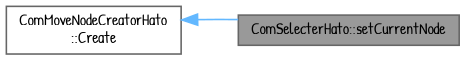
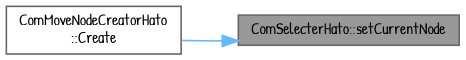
  digraph {
    rankdir=RL
    fontname="Patrick Hand"
    node [fontname="Patrick Hand" fontsize=10 shape=box style=filled]
    n1 [color=gray40 fillcolor=grey60 fontcolor=black height=0.2 label="ComSelecterHato::setCurrentNode" width=0.4]
    n2 [color=grey40 fillcolor=white height=0.2 label="ComMoveNodeCreatorHato\l::Create" width=0.4]
-   n2 -> n1 [color=steelblue1 dir=back fontname="Patrick Hand" fontsize=10 labelfontname=Helvetica labelfontsize=10 style=solid]
+   n1 -> n2 [color=steelblue1 dir=back fontname="Patrick Hand" fontsize=10 labelfontname=Helvetica labelfontsize=10 style=solid]
  }
